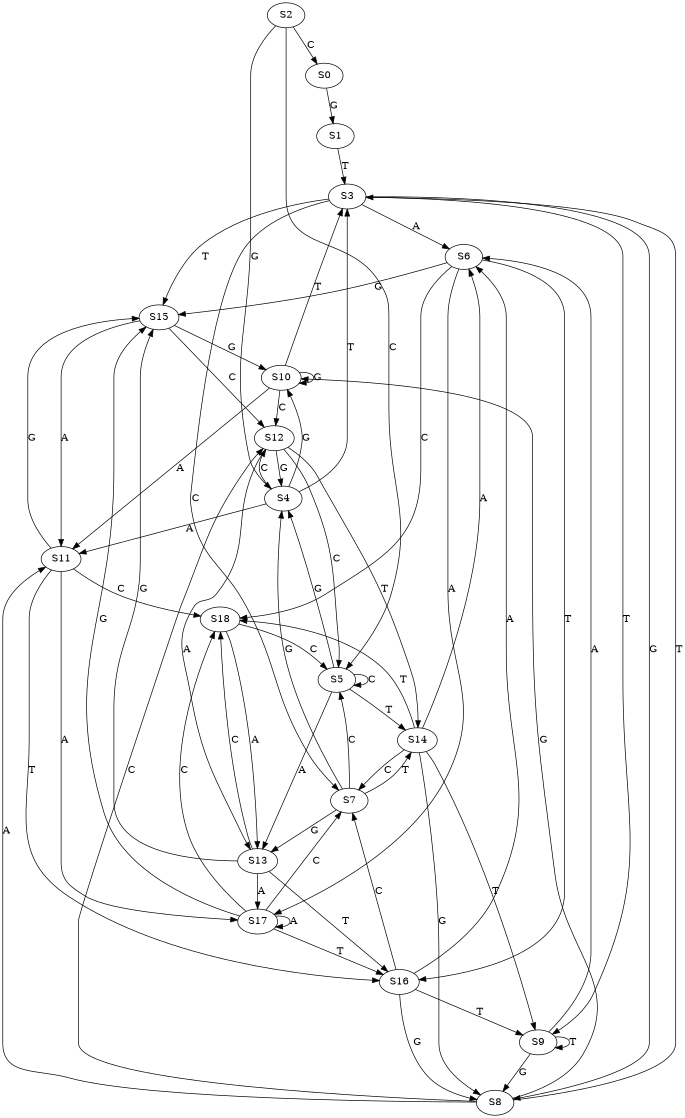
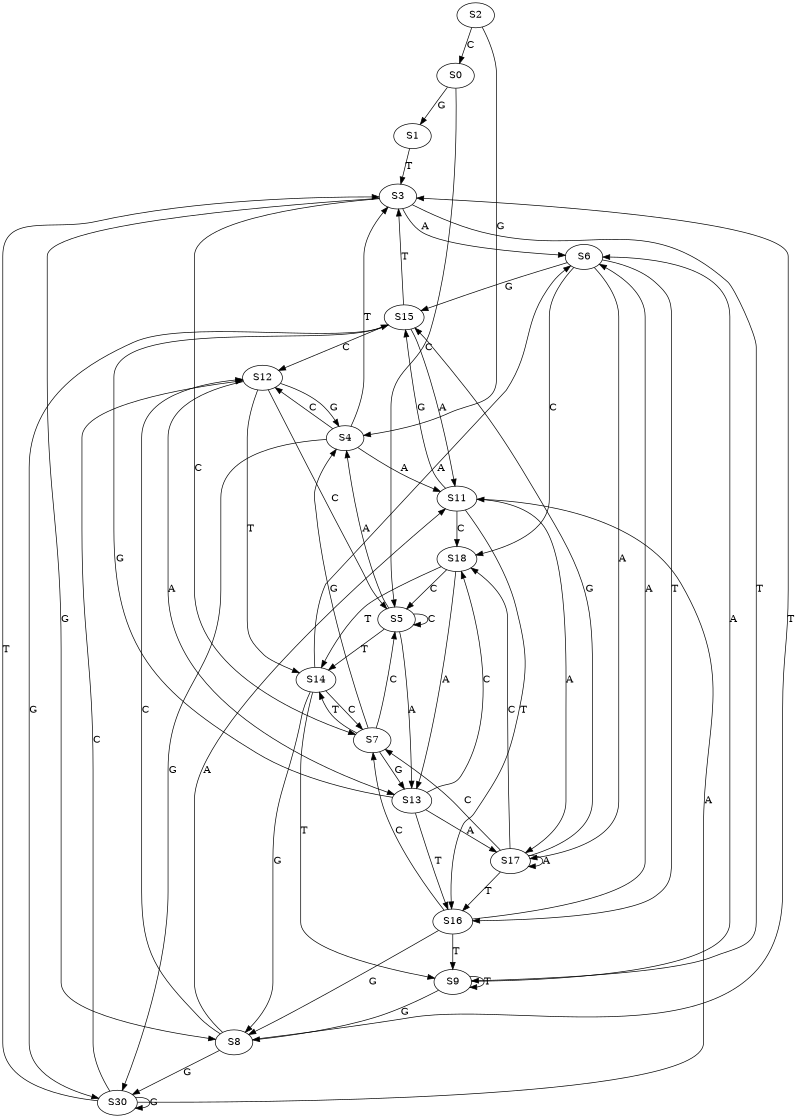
  strict digraph {
    S0
    S1
    S3
    S2
    S4
    S5
    S6
    S7
    S8
    S9
-   S10
+   S10 [label=S30]
    S11
    S12
    S13
    S14
    S15
    S16
    S17
    S18
    S0 -> S1 [label=G]
    S1 -> S3 [label=T]
    S3 -> S6 [label=A]
    S3 -> S7 [label=C]
    S3 -> S8 [label=G]
    S3 -> S9 [label=T]
    S2 -> S0 [label=C]
    S2 -> S4 [label=G]
-   S2 -> S5 [label=C]
+   S0 -> S5 [label=C]
    S4 -> S3 [label=T]
    S4 -> S10 [label=G]
    S4 -> S11 [label=A]
    S4 -> S12 [label=C]
-   S5 -> S4 [label=G]
+   S5 -> S4 [label=A]
    S5 -> S5 [label=C]
    S5 -> S13 [label=A]
    S5 -> S14 [label=T]
    S6 -> S15 [label=G]
    S6 -> S16 [label=T]
    S6 -> S17 [label=A]
    S6 -> S18 [label=C]
    S7 -> S4 [label=G]
    S7 -> S5 [label=C]
    S7 -> S13 [label=G]
    S7 -> S14 [label=T]
    S8 -> S3 [label=T]
    S8 -> S10 [label=G]
    S8 -> S11 [label=A]
    S8 -> S12 [label=C]
    S9 -> S6 [label=A]
    S9 -> S8 [label=G]
    S9 -> S9 [label=T]
    S10 -> S3 [label=T]
    S10 -> S10 [label=G]
    S10 -> S11 [label=A]
    S10 -> S12 [label=C]
    S11 -> S15 [label=G]
    S11 -> S16 [label=T]
    S11 -> S17 [label=A]
    S11 -> S18 [label=C]
    S12 -> S4 [label=G]
    S12 -> S5 [label=C]
    S12 -> S13 [label=A]
    S12 -> S14 [label=T]
    S13 -> S15 [label=G]
    S13 -> S16 [label=T]
    S13 -> S17 [label=A]
    S13 -> S18 [label=C]
    S14 -> S6 [label=A]
    S14 -> S7 [label=C]
    S14 -> S8 [label=G]
    S14 -> S9 [label=T]
-   S3 -> S15 [label=T]
+   S15 -> S3 [label=T]
    S15 -> S10 [label=G]
    S15 -> S11 [label=A]
    S15 -> S12 [label=C]
    S16 -> S6 [label=A]
    S16 -> S7 [label=C]
    S16 -> S8 [label=G]
    S16 -> S9 [label=T]
    S17 -> S7 [label=C]
    S17 -> S15 [label=G]
    S17 -> S16 [label=T]
    S17 -> S17 [label=A]
    S17 -> S18 [label=C]
    S18 -> S5 [label=C]
    S18 -> S13 [label=A]
-   S14 -> S18 [label=T]
+   S18 -> S14 [label=T]
  }
